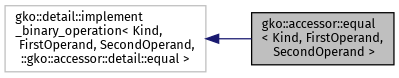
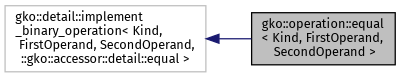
  digraph {
    rankdir=LR
    fontname="Fira Sans"
    node [fontname="Fira Sans" fontsize=10 shape=record style=filled]
-   n1 [color=black fillcolor=grey75 fontcolor=black height=0.2 label="gko::accessor::equal\l\< Kind, FirstOperand,\l SecondOperand \>" width=0.4]
+   n1 [color=black fillcolor=grey75 fontcolor=black height=0.2 label="gko::operation::equal\l\< Kind, FirstOperand,\l SecondOperand \>" width=0.4]
    n2 [color=grey75 fillcolor=white height=0.2 label="gko::detail::implement\l_binary_operation\< Kind,\l FirstOperand, SecondOperand,\l::gko::accessor::detail::equal \>" width=0.4]
    n2 -> n1 [color=midnightblue dir=back fontname="Fira Sans" fontsize=10 labelfontname=Helvetica labelfontsize=10 style=solid]
  }
